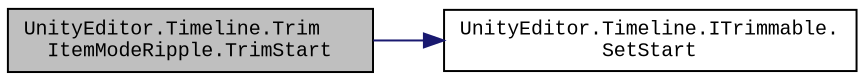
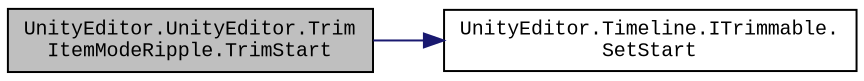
  digraph {
    rankdir=LR
    fontname="Liberation Mono"
    node [color=black fontname="Liberation Mono" fontsize=10 shape=record style=filled]
-   n1 [fillcolor=grey75 fontcolor=black height=0.2 label="UnityEditor.Timeline.Trim\lItemModeRipple.TrimStart" width=0.4]
+   n1 [fillcolor=grey75 fontcolor=black height=0.2 label="UnityEditor.UnityEditor.Trim\lItemModeRipple.TrimStart" width=0.4]
    n2 [fillcolor=white height=0.2 label="UnityEditor.Timeline.ITrimmable.\lSetStart" width=0.4]
    n1 -> n2 [color=midnightblue fontname="Liberation Mono" fontsize=10 labelfontname=Helvetica labelfontsize=10 style=solid]
  }
